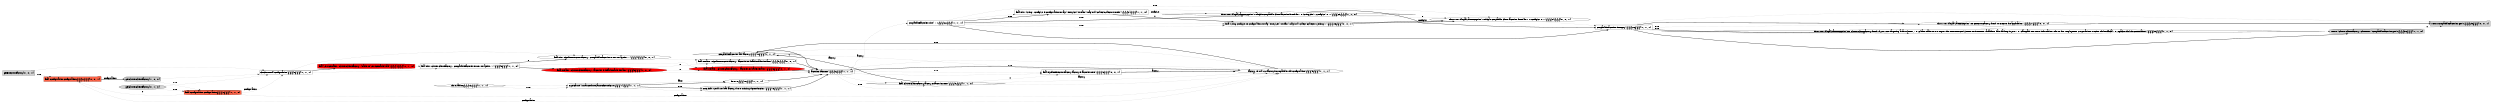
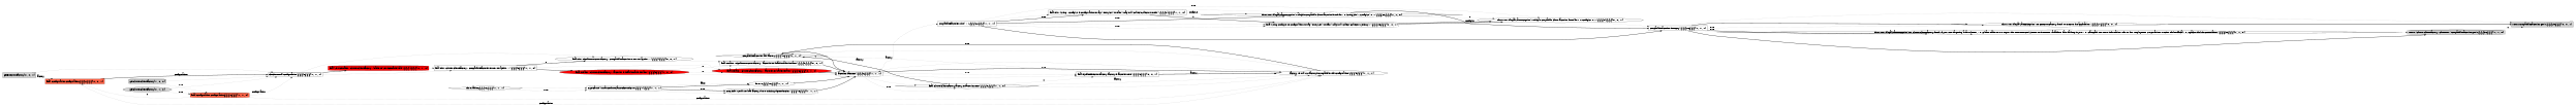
  digraph {
    rankdir=LR
    node [fillcolor=white shape=cylinder style=filled]
    edge [style=dotted]
    n1 [label="compatibleFactories.add(factory)@@@10@@@['1', '1', '1']" shape=diamond]
    n2 [label="factories.hasNext()@@@6@@@['1', '1', '1']"]
    n3 [label="factory != null && factory.isCompatibleWith(configuration)@@@9@@@['1', '1', '1']" shape=ellipse]
    n4 [label="final PipelineExecutorFactory factory = factories.next()@@@8@@@['0', '0', '1']" shape=folder]
    n5 [label="final ClusterClientFactory factory = factories.next()@@@9@@@['1', '1', '0']" shape=diamond]
    n6 [label="compatibleFactories.size() > 1@@@22@@@['1', '1', '1']" shape=folder]
    n7 [label="checkNotNull(configuration)@@@3@@@['1', '1', '1']"]
    n8 [fillcolor=red label="final ServiceLoader<ClusterClientFactory> loader = ServiceLoader.load()@@@4@@@['0', '1', '0']"]
    n9 [label="final List<PipelineExecutorFactory> compatibleFactories = new ArrayList<>()@@@4@@@['0', '0', '1']" shape=ellipse]
    n10 [label="final List<ClusterClientFactory> compatibleFactories = new ArrayList<>()@@@5@@@['1', '1', '0']" shape=folder]
    n11 [label="final Iterator<PipelineExecutorFactory> factories = defaultLoader.iterator()@@@5@@@['0', '0', '1']"]
    n12 [fillcolor=red label="final Iterator<ClusterClientFactory> factories = defaultLoader.iterator()@@@5@@@['1', '0', '0']" shape=ellipse]
    n13 [fillcolor=red label="final Iterator<ClusterClientFactory> factories = loader.iterator()@@@6@@@['0', '1', '0']" shape=ellipse]
    n14 [fillcolor=lightgray label="return compatibleFactories.get(0)@@@29@@@['0', '0', '1']" shape=folder]
    n15 [fillcolor=tomato label="final Configuration configuration@@@2@@@['0', '0', '1']" shape=folder]
    n16 [label="e.getCause() instanceof NoClassDefFoundError@@@14@@@['1', '1', '1']"]
    n17 [label="throw e@@@18@@@['1', '1', '1']" shape=ellipse]
    n18 [label="LOG.info(\"Could not load factory due to missing dependencies.\")@@@15@@@['1', '1', '1']"]
    n19 [label="final String configStr = configuration.toMap().entrySet().stream().map(null).collect(Collectors.joining(\"\"))@@@23@@@['0', '0', '1']"]
    n20 [label="throw new IllegalStateException(\"Multiple compatible client factories found for:\" + configStr + \".\")@@@24@@@['0', '0', '1']" shape=ellipse]
    n21 [label="compatibleFactories.isEmpty()@@@26@@@['1', '1', '1']" shape=folder]
    n22 [fillcolor=lightgray label="getClusterClientFactory['0', '1', '0']" shape=ellipse]
    n23 [fillcolor=tomato label="final Configuration configuration@@@2@@@['1', '1', '0']"]
    n24 [label="throw new IllegalStateException(\"No ExecutorFactory found to execute the application.\")@@@27@@@['0', '0', '1']" shape=diamond]
    n25 [fillcolor=lightgray label="getClusterClientFactory['1', '0', '0']"]
    n26 [label="throw new IllegalStateException(\"No ClusterClientFactory found. If you were targeting a Yarn cluster, \" + \"please make sure to export the HADOOP_CLASSPATH environment variable or have hadoop in your \" + \"classpath. For more information refer to the \"Deployment & Operations\" section of the official \" + \"Apache Flink documentation.\")@@@28@@@['1', '1', '0']" shape=diamond]
    n27 [fillcolor=lightgray label="return (ClusterClientFactory<ClusterID>)compatibleFactories.get(0)@@@30@@@['1', '1', '0']"]
    n28 [label="final List<String> configStr = configuration.toMap().entrySet().stream().map(null).collect(Collectors.toList())@@@24@@@['1', '1', '0']" shape=folder]
    n29 [label="throw new IllegalStateException(\"Multiple compatible client factories found for:\" + String.join(\"\",configStr) + \".\")@@@25@@@['1', '1', '0']" shape=diamond]
    n30 [label="Throwable e@@@13@@@['1', '1', '1']" shape=diamond]
    n31 [fillcolor=lightgray label="getExecutorFactory['0', '0', '1']" shape=folder]
    n1 -> n2 [style=bold]
    n2 -> n3 [label=true style=bold]
    n2 -> n4
    n2 -> n4 [label=true]
    n2 -> n5 [label=true]
    n2 -> n5
    n2 -> n6
    n3 -> n1 [label=true style=bold]
    n3 -> n1
    n3 -> n2
    n4 -> n1 [label=factory]
    n4 -> n3 [style=bold]
    n4 -> n3 [label=factory]
    n5 -> n1 [label=factory style=bold]
    n5 -> n3 [label=factory]
    n5 -> n3
    n5 -> n4 [label=0]
    n6 -> n19
    n6 -> n19 [label=true]
    n6 -> n20 [label=true]
    n6 -> n21 [style=bold]
    n6 -> n28 [label=true style=bold]
    n6 -> n28
    n6 -> n29 [label=true style=bold]
    n7 -> n8 [style=bold]
    n7 -> n9
    n7 -> n10
    n8 -> n10
    n9 -> n11
    n10 -> n9 [label=0 style=bold]
    n10 -> n12 [style=bold]
    n10 -> n13
    n11 -> n2 [style=bold]
    n12 -> n2
    n12 -> n11 [label=0]
    n12 -> n13 [label=0]
    n13 -> n2 [style=bold]
    n15 -> n3 [label=configuration]
-   n15 -> n25 [label=configuration style=bold]
+   n15 -> n7 [label=configuration style=bold]
    n16 -> n17 [label=false]
    n16 -> n17 [style=bold]
    n16 -> n18
    n16 -> n18 [label=true style=bold]
    n17 -> n2 [style=bold]
    n18 -> n2 [style=bold]
    n19 -> n20 [label=configStr style=bold]
    n19 -> n20 [style=bold]
    n20 -> n21
    n21 -> n14
    n21 -> n24 [style=bold]
    n21 -> n24 [label=true]
    n21 -> n26 [label=true style=bold]
    n21 -> n26
    n21 -> n27 [style=bold]
    n22 -> n7
    n22 -> n23 [label=true]
    n23 -> n3 [label=configuration]
    n23 -> n7 [label=configuration]
    n23 -> n15 [label=0]
    n24 -> n14 [style=bold]
    n25 -> n7
    n25 -> n23 [label=true]
    n26 -> n27
    n27 -> n14 [label=0]
    n28 -> n19 [label=0 style=bold]
    n28 -> n29
    n28 -> n29 [label=configStr]
    n29 -> n20 [label=0]
    n29 -> n21 [style=bold]
    n30 -> n16
    n30 -> n16 [label=true]
    n31 -> n7
-   n31 -> n15 [label=true]
+   n31 -> n15 [label=factory]
  }
